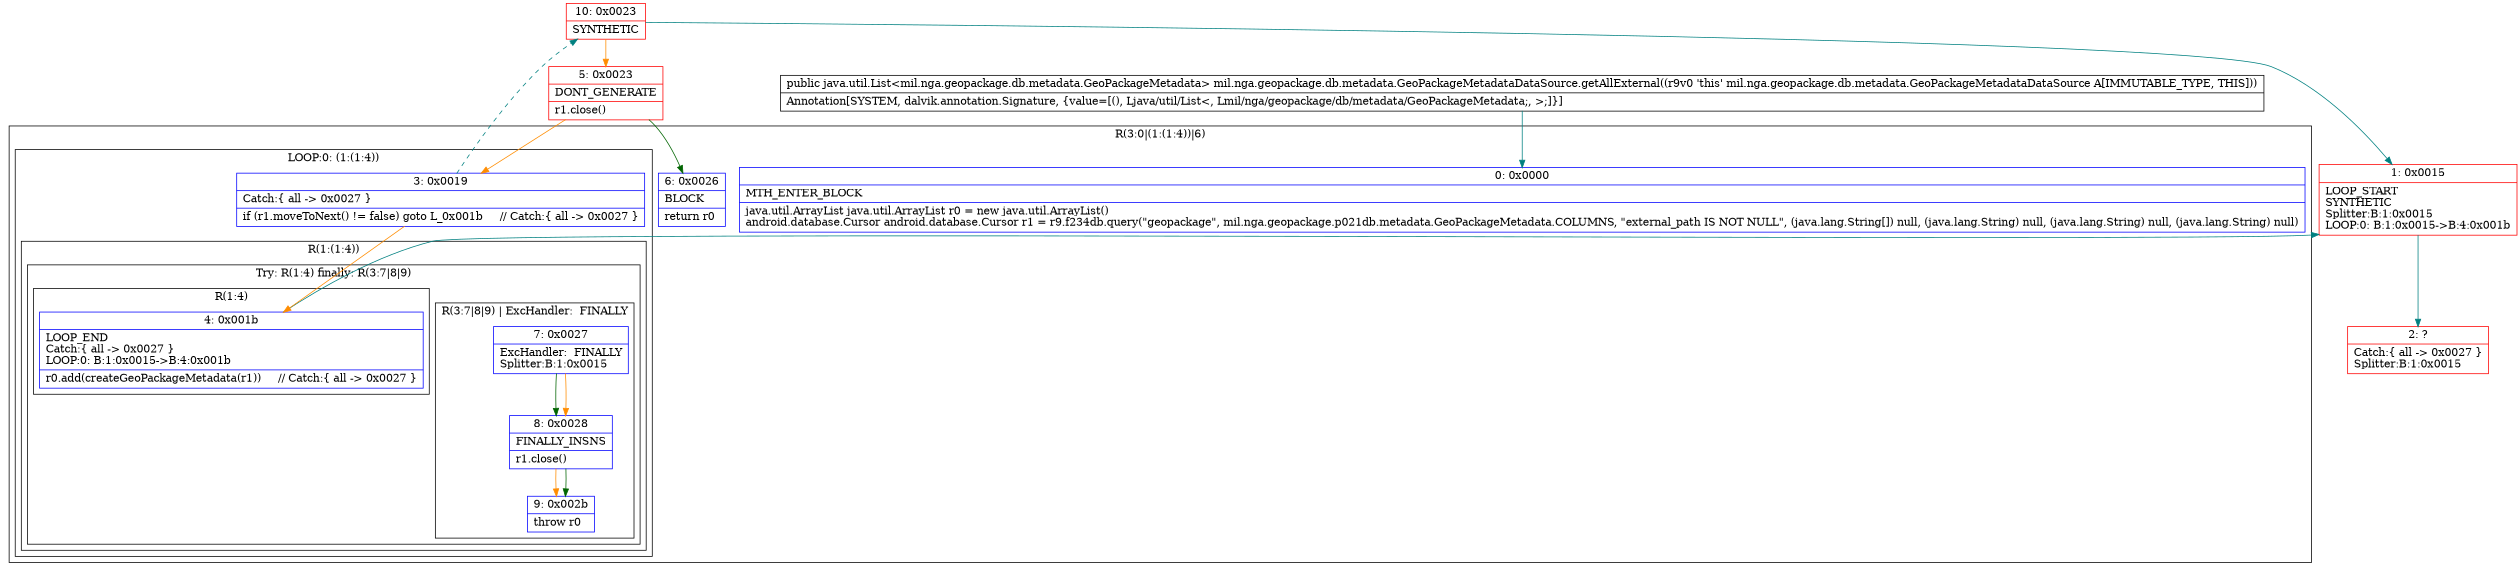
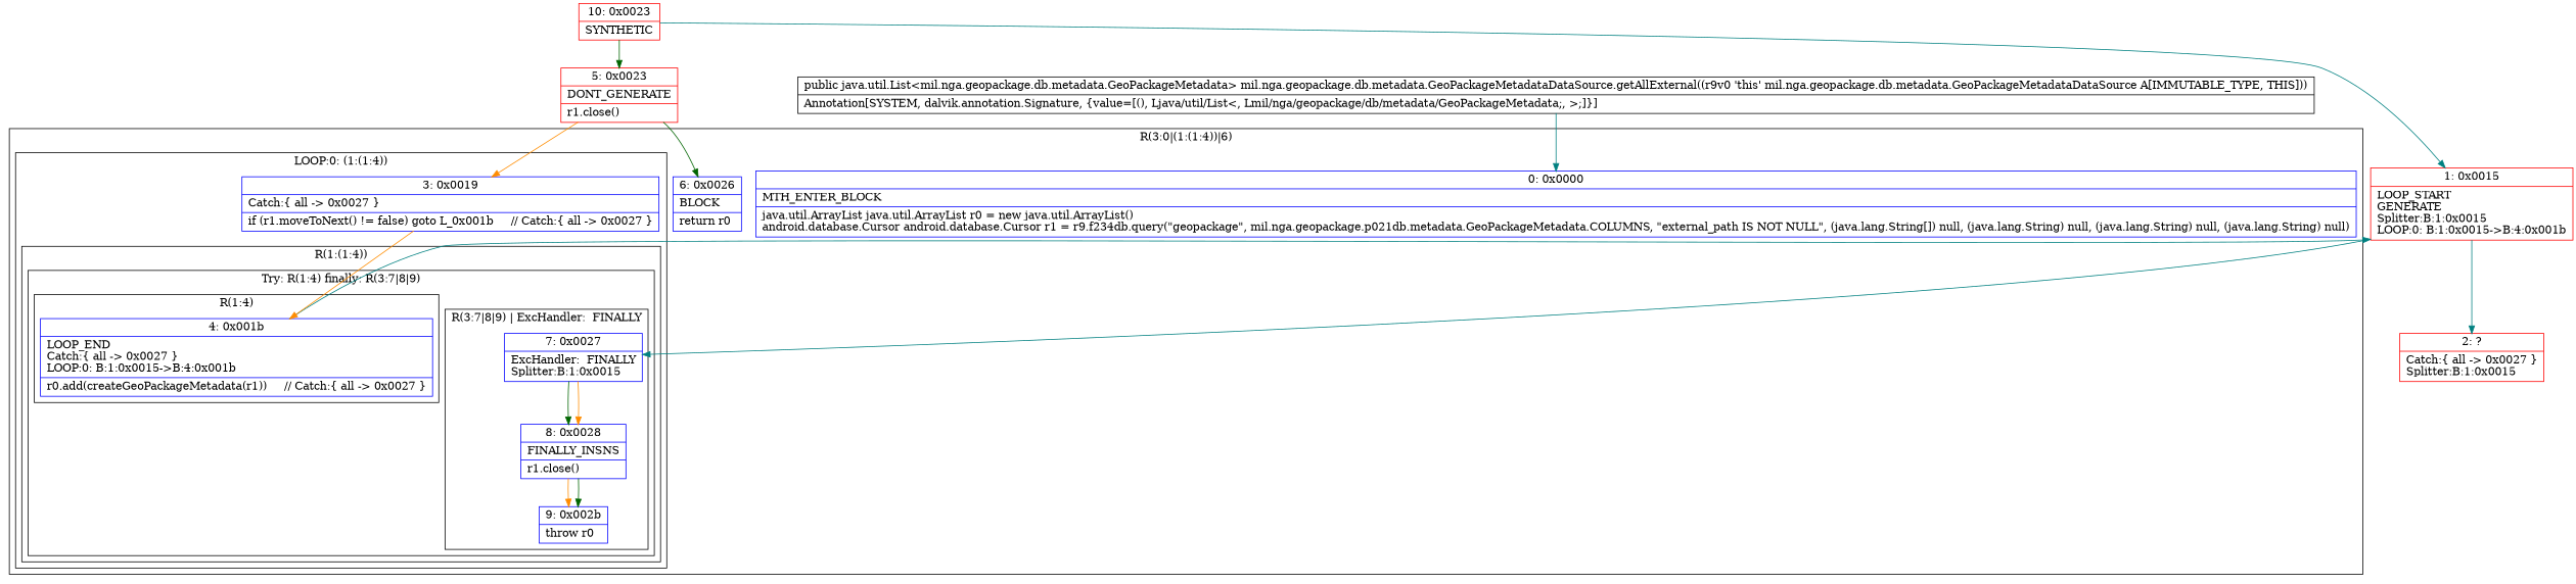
  digraph {
    node [color=blue shape=record]
    edge [color=teal]
    n1 [label="{4\:\ 0x001b|LOOP_END\lCatch:\{ all \-\> 0x0027 \}\lLOOP:0: B:1:0x0015\-\>B:4:0x001b\l|r0.add(createGeoPackageMetadata(r1))     \/\/ Catch:\{ all \-\> 0x0027 \}\l}"]
    n2 [label="{7\:\ 0x0027|ExcHandler:  FINALLY\lSplitter:B:1:0x0015\l}"]
    n3 [label="{8\:\ 0x0028|FINALLY_INSNS\l|r1.close()\l}"]
    n4 [label="{9\:\ 0x002b|throw r0\l}"]
    n5 [label="{3\:\ 0x0019|Catch:\{ all \-\> 0x0027 \}\l|if (r1.moveToNext() != false) goto L_0x001b     \/\/ Catch:\{ all \-\> 0x0027 \}\l}"]
    n6 [label="{0\:\ 0x0000|MTH_ENTER_BLOCK\l|java.util.ArrayList java.util.ArrayList r0 = new java.util.ArrayList()\landroid.database.Cursor android.database.Cursor r1 = r9.f234db.query(\"geopackage\", mil.nga.geopackage.p021db.metadata.GeoPackageMetadata.COLUMNS, \"external_path IS NOT NULL\", (java.lang.String[]) null, (java.lang.String) null, (java.lang.String) null, (java.lang.String) null)\l}"]
    n7 [label="{6\:\ 0x0026|BLOCK\l|return r0\l}"]
-   n8 [color=red label="{1\:\ 0x0015|LOOP_START\lSYNTHETIC\lSplitter:B:1:0x0015\lLOOP:0: B:1:0x0015\-\>B:4:0x001b\l}"]
+   n8 [color=red label="{1\:\ 0x0015|LOOP_START\lGENERATE\lSplitter:B:1:0x0015\lLOOP:0: B:1:0x0015\-\>B:4:0x001b\l}"]
    n9 [color=red label="{10\:\ 0x0023|SYNTHETIC\l}"]
    n10 [color=red label="{2\:\ ?|Catch:\{ all \-\> 0x0027 \}\lSplitter:B:1:0x0015\l}"]
    n11 [color=red label="{5\:\ 0x0023|DONT_GENERATE\l|r1.close()\l}"]
    n12 [label="{public java.util.List\<mil.nga.geopackage.db.metadata.GeoPackageMetadata\> mil.nga.geopackage.db.metadata.GeoPackageMetadataDataSource.getAllExternal((r9v0 'this' mil.nga.geopackage.db.metadata.GeoPackageMetadataDataSource A[IMMUTABLE_TYPE, THIS]))  | Annotation[SYSTEM, dalvik.annotation.Signature, \{value=[(), Ljava\/util\/List\<, Lmil\/nga\/geopackage\/db\/metadata\/GeoPackageMetadata;, \>;]\}]\l}" color=""]
    subgraph cluster_1 {
      label="R(3:0|(1:(1:4))|6)"
      n6
      n7
      subgraph cluster_2 {
        label="LOOP:0: (1:(1:4))"
        n5
        subgraph cluster_3 {
          label="R(1:(1:4))"
          subgraph cluster_4 {
            label="Try: R(1:4) finally: R(3:7|8|9)"
            subgraph cluster_5 {
              label="R(1:4)"
              n1
            }
            subgraph cluster_6 {
              label="R(3:7|8|9) | ExcHandler:  FINALLY\l"
              n2
              n3
              n4
            }
          }
        }
      }
    }
    subgraph cluster_7 {
      label="R(3:7|8|9) | ExcHandler:  FINALLY\l"
    }
    n1 -> n8
    n2 -> n3 [color=darkgreen]
    n2 -> n3 [color=darkorange]
    n3 -> n4 [color=darkorange]
    n3 -> n4 [color=darkgreen]
    n5 -> n1 [color=darkorange]
-   n5 -> n9 [style=dashed]
+   n8 -> n2
    n8 -> n10
    n9 -> n8
-   n9 -> n11 [color=darkorange]
+   n9 -> n11 [color=darkgreen]
    n11 -> n5 [color=darkorange]
    n11 -> n7 [color=darkgreen]
    n12 -> n6
  }
